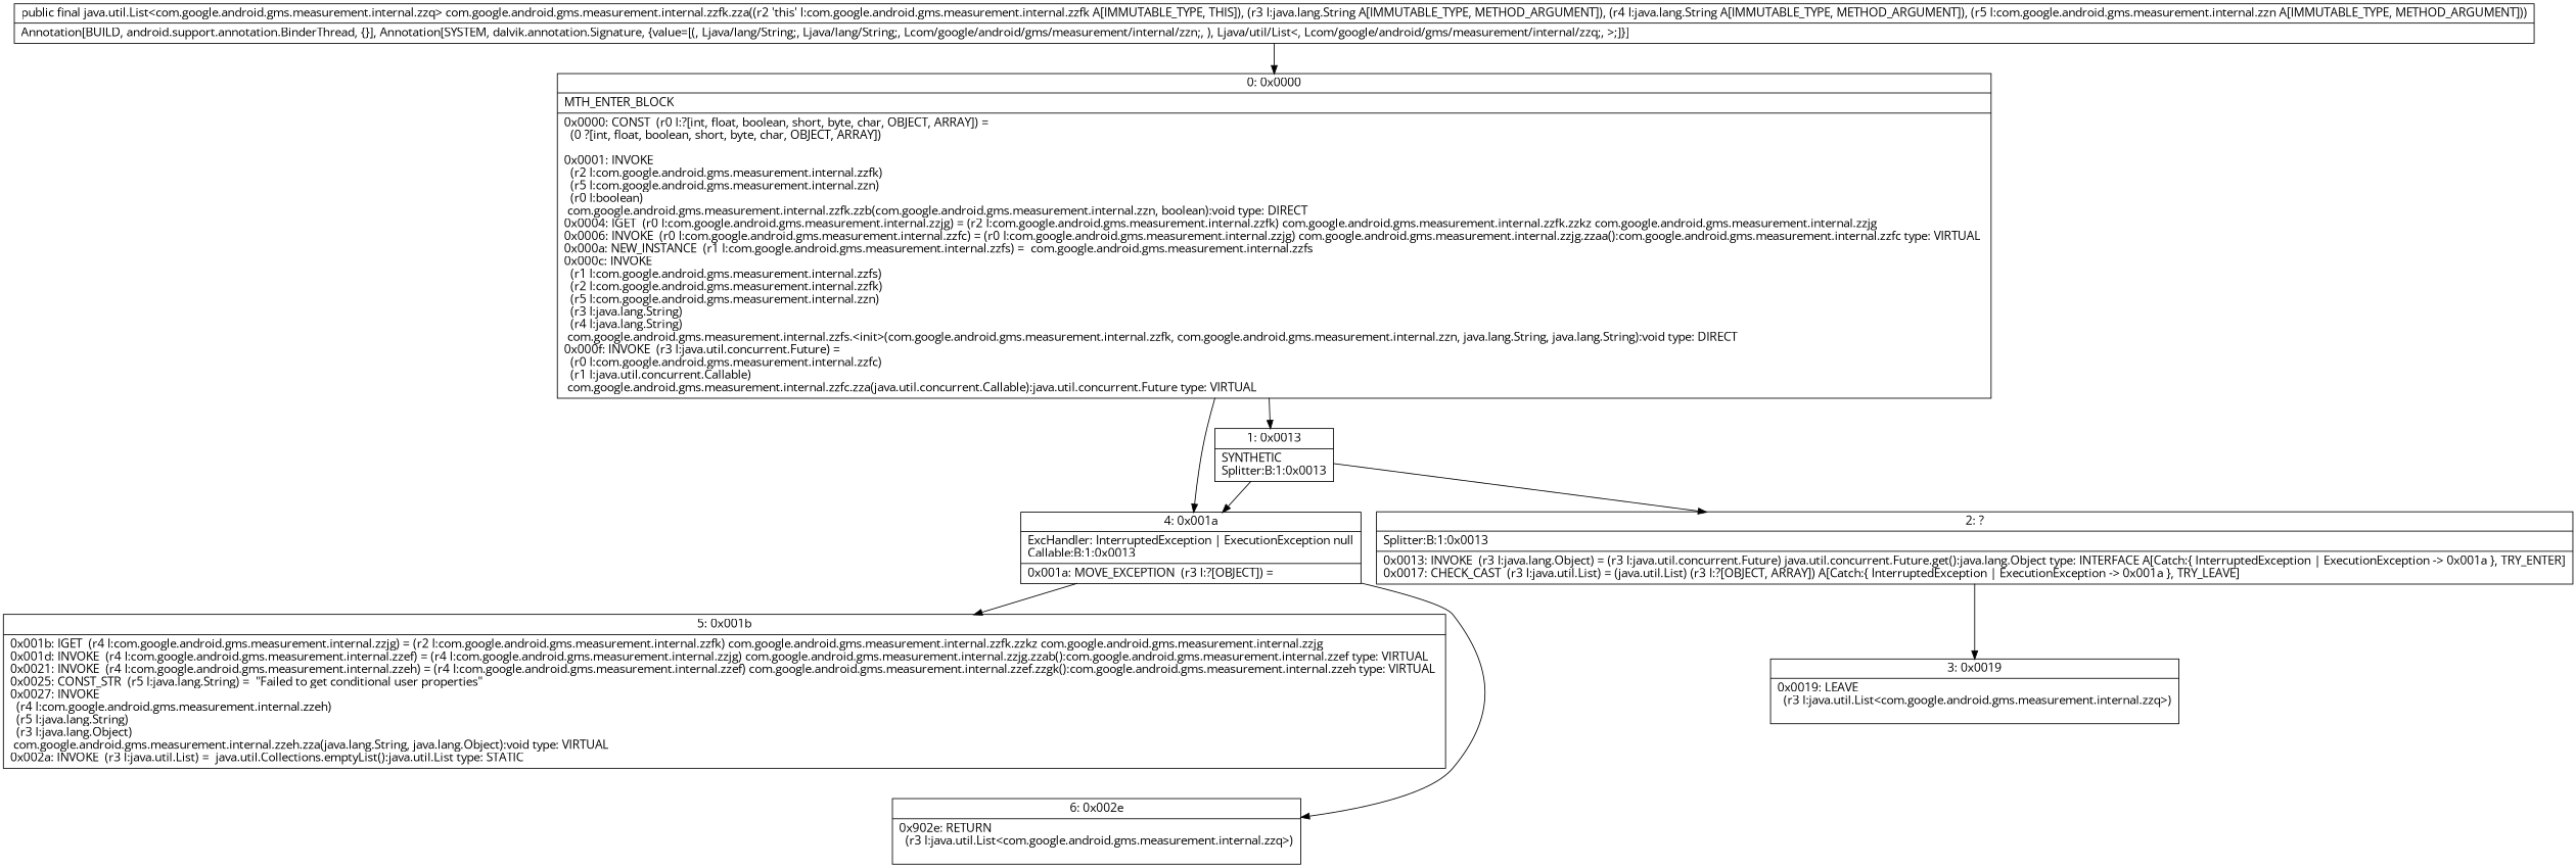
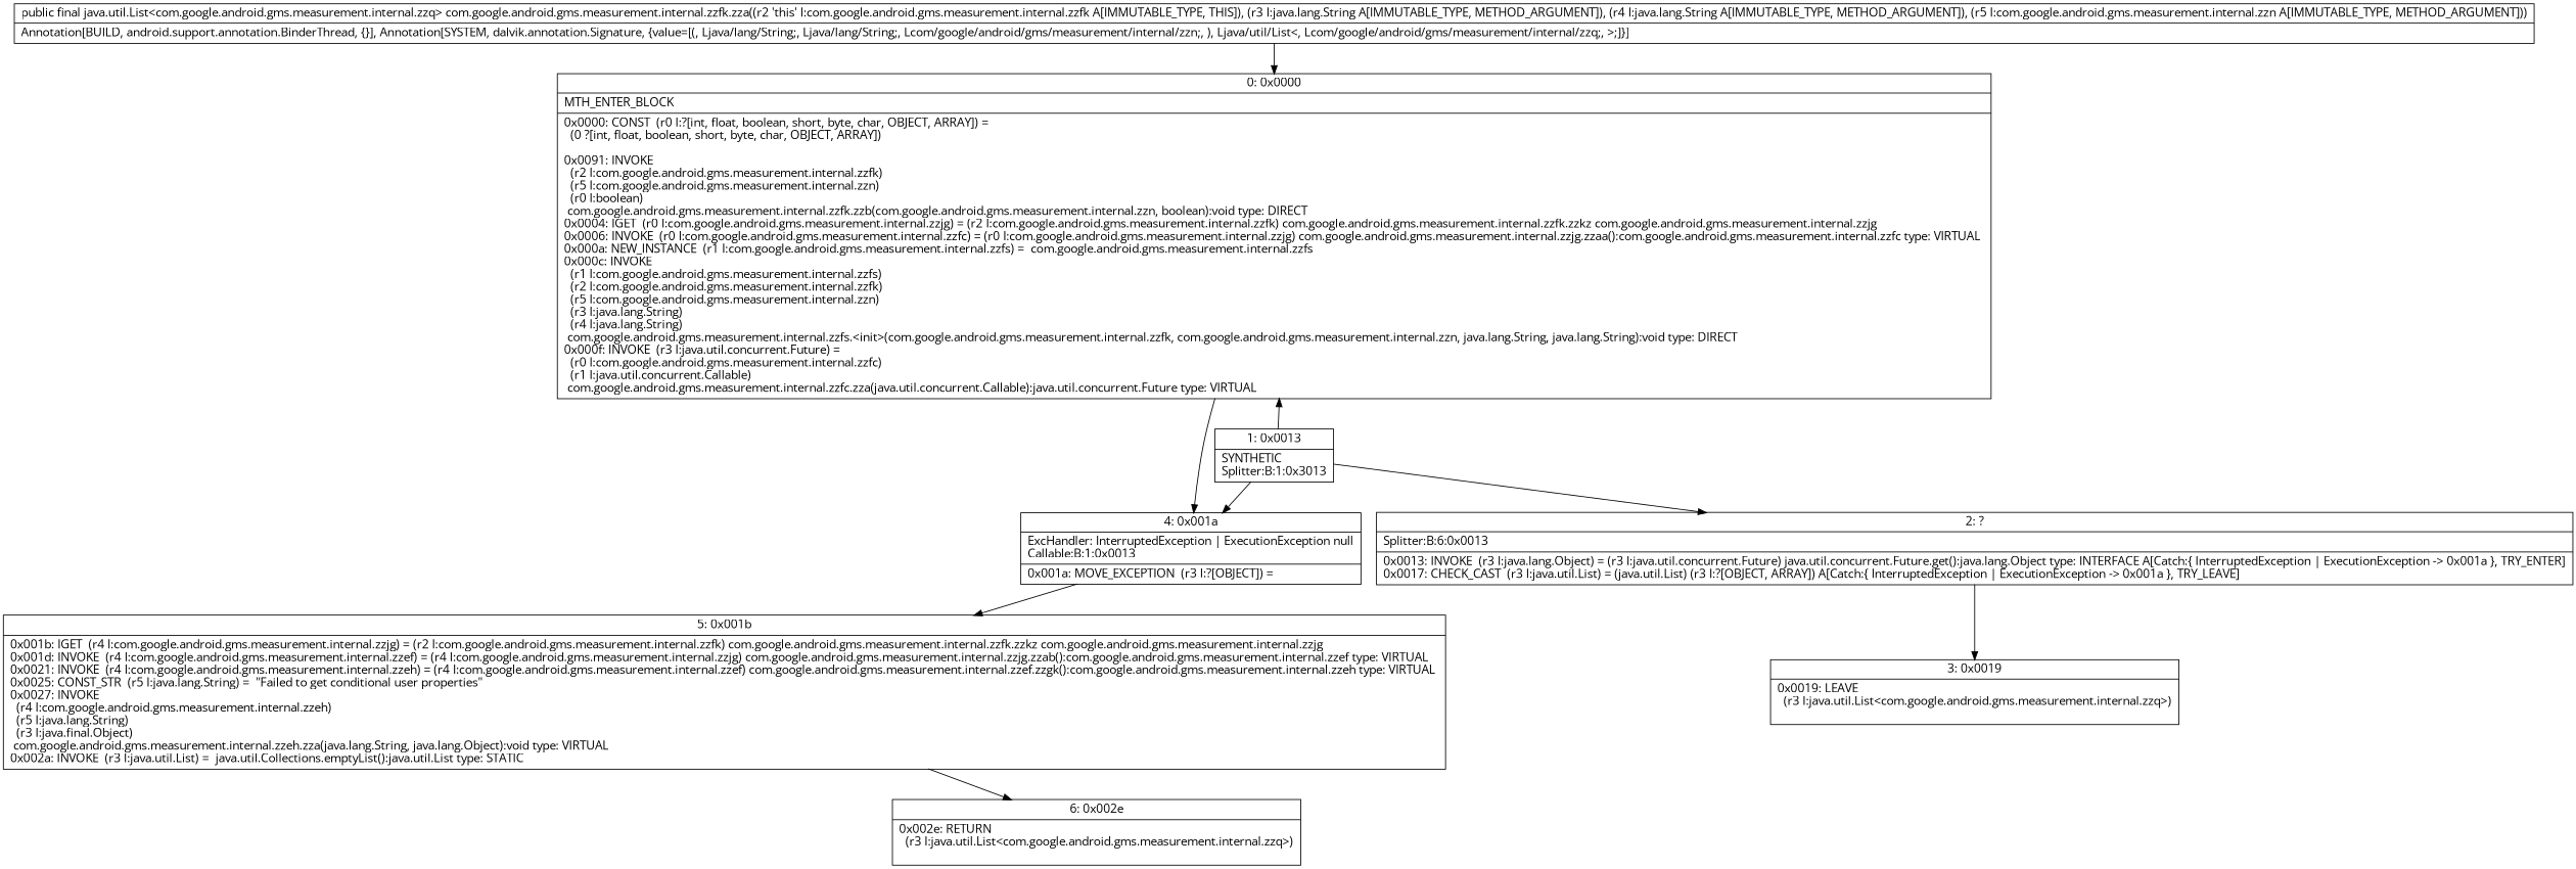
  digraph {
    fontname="Open Sans"
    node [fontname="Open Sans" shape=record]
    edge [fontname="Open Sans"]
-   n1 [label="{0\:\ 0x0000|MTH_ENTER_BLOCK\l|0x0000: CONST  (r0 I:?[int, float, boolean, short, byte, char, OBJECT, ARRAY]) = \l  (0 ?[int, float, boolean, short, byte, char, OBJECT, ARRAY])\l \l0x0001: INVOKE  \l  (r2 I:com.google.android.gms.measurement.internal.zzfk)\l  (r5 I:com.google.android.gms.measurement.internal.zzn)\l  (r0 I:boolean)\l com.google.android.gms.measurement.internal.zzfk.zzb(com.google.android.gms.measurement.internal.zzn, boolean):void type: DIRECT \l0x0004: IGET  (r0 I:com.google.android.gms.measurement.internal.zzjg) = (r2 I:com.google.android.gms.measurement.internal.zzfk) com.google.android.gms.measurement.internal.zzfk.zzkz com.google.android.gms.measurement.internal.zzjg \l0x0006: INVOKE  (r0 I:com.google.android.gms.measurement.internal.zzfc) = (r0 I:com.google.android.gms.measurement.internal.zzjg) com.google.android.gms.measurement.internal.zzjg.zzaa():com.google.android.gms.measurement.internal.zzfc type: VIRTUAL \l0x000a: NEW_INSTANCE  (r1 I:com.google.android.gms.measurement.internal.zzfs) =  com.google.android.gms.measurement.internal.zzfs \l0x000c: INVOKE  \l  (r1 I:com.google.android.gms.measurement.internal.zzfs)\l  (r2 I:com.google.android.gms.measurement.internal.zzfk)\l  (r5 I:com.google.android.gms.measurement.internal.zzn)\l  (r3 I:java.lang.String)\l  (r4 I:java.lang.String)\l com.google.android.gms.measurement.internal.zzfs.\<init\>(com.google.android.gms.measurement.internal.zzfk, com.google.android.gms.measurement.internal.zzn, java.lang.String, java.lang.String):void type: DIRECT \l0x000f: INVOKE  (r3 I:java.util.concurrent.Future) = \l  (r0 I:com.google.android.gms.measurement.internal.zzfc)\l  (r1 I:java.util.concurrent.Callable)\l com.google.android.gms.measurement.internal.zzfc.zza(java.util.concurrent.Callable):java.util.concurrent.Future type: VIRTUAL \l}"]
-   n2 [label="{1\:\ 0x0013|SYNTHETIC\lSplitter:B:1:0x0013\l}"]
+   n1 [label="{0\:\ 0x0000|MTH_ENTER_BLOCK\l|0x0000: CONST  (r0 I:?[int, float, boolean, short, byte, char, OBJECT, ARRAY]) = \l  (0 ?[int, float, boolean, short, byte, char, OBJECT, ARRAY])\l \l0x0091: INVOKE  \l  (r2 I:com.google.android.gms.measurement.internal.zzfk)\l  (r5 I:com.google.android.gms.measurement.internal.zzn)\l  (r0 I:boolean)\l com.google.android.gms.measurement.internal.zzfk.zzb(com.google.android.gms.measurement.internal.zzn, boolean):void type: DIRECT \l0x0004: IGET  (r0 I:com.google.android.gms.measurement.internal.zzjg) = (r2 I:com.google.android.gms.measurement.internal.zzfk) com.google.android.gms.measurement.internal.zzfk.zzkz com.google.android.gms.measurement.internal.zzjg \l0x0006: INVOKE  (r0 I:com.google.android.gms.measurement.internal.zzfc) = (r0 I:com.google.android.gms.measurement.internal.zzjg) com.google.android.gms.measurement.internal.zzjg.zzaa():com.google.android.gms.measurement.internal.zzfc type: VIRTUAL \l0x000a: NEW_INSTANCE  (r1 I:com.google.android.gms.measurement.internal.zzfs) =  com.google.android.gms.measurement.internal.zzfs \l0x000c: INVOKE  \l  (r1 I:com.google.android.gms.measurement.internal.zzfs)\l  (r2 I:com.google.android.gms.measurement.internal.zzfk)\l  (r5 I:com.google.android.gms.measurement.internal.zzn)\l  (r3 I:java.lang.String)\l  (r4 I:java.lang.String)\l com.google.android.gms.measurement.internal.zzfs.\<init\>(com.google.android.gms.measurement.internal.zzfk, com.google.android.gms.measurement.internal.zzn, java.lang.String, java.lang.String):void type: DIRECT \l0x000f: INVOKE  (r3 I:java.util.concurrent.Future) = \l  (r0 I:com.google.android.gms.measurement.internal.zzfc)\l  (r1 I:java.util.concurrent.Callable)\l com.google.android.gms.measurement.internal.zzfc.zza(java.util.concurrent.Callable):java.util.concurrent.Future type: VIRTUAL \l}"]
+   n2 [label="{1\:\ 0x0013|SYNTHETIC\lSplitter:B:1:0x3013\l}"]
    n3 [label="{4\:\ 0x001a|ExcHandler: InterruptedException \| ExecutionException null\lCallable:B:1:0x0013\l|0x001a: MOVE_EXCEPTION  (r3 I:?[OBJECT]) =  \l}"]
-   n4 [label="{2\:\ ?|Splitter:B:1:0x0013\l|0x0013: INVOKE  (r3 I:java.lang.Object) = (r3 I:java.util.concurrent.Future) java.util.concurrent.Future.get():java.lang.Object type: INTERFACE A[Catch:\{ InterruptedException \| ExecutionException \-\> 0x001a \}, TRY_ENTER]\l0x0017: CHECK_CAST  (r3 I:java.util.List) = (java.util.List) (r3 I:?[OBJECT, ARRAY]) A[Catch:\{ InterruptedException \| ExecutionException \-\> 0x001a \}, TRY_LEAVE]\l}"]
+   n4 [label="{2\:\ ?|Splitter:B:6:0x0013\l|0x0013: INVOKE  (r3 I:java.lang.Object) = (r3 I:java.util.concurrent.Future) java.util.concurrent.Future.get():java.lang.Object type: INTERFACE A[Catch:\{ InterruptedException \| ExecutionException \-\> 0x001a \}, TRY_ENTER]\l0x0017: CHECK_CAST  (r3 I:java.util.List) = (java.util.List) (r3 I:?[OBJECT, ARRAY]) A[Catch:\{ InterruptedException \| ExecutionException \-\> 0x001a \}, TRY_LEAVE]\l}"]
    n5 [label="{3\:\ 0x0019|0x0019: LEAVE  \l  (r3 I:java.util.List\<com.google.android.gms.measurement.internal.zzq\>)\l \l}"]
-   n6 [label="{5\:\ 0x001b|0x001b: IGET  (r4 I:com.google.android.gms.measurement.internal.zzjg) = (r2 I:com.google.android.gms.measurement.internal.zzfk) com.google.android.gms.measurement.internal.zzfk.zzkz com.google.android.gms.measurement.internal.zzjg \l0x001d: INVOKE  (r4 I:com.google.android.gms.measurement.internal.zzef) = (r4 I:com.google.android.gms.measurement.internal.zzjg) com.google.android.gms.measurement.internal.zzjg.zzab():com.google.android.gms.measurement.internal.zzef type: VIRTUAL \l0x0021: INVOKE  (r4 I:com.google.android.gms.measurement.internal.zzeh) = (r4 I:com.google.android.gms.measurement.internal.zzef) com.google.android.gms.measurement.internal.zzef.zzgk():com.google.android.gms.measurement.internal.zzeh type: VIRTUAL \l0x0025: CONST_STR  (r5 I:java.lang.String) =  \"Failed to get conditional user properties\" \l0x0027: INVOKE  \l  (r4 I:com.google.android.gms.measurement.internal.zzeh)\l  (r5 I:java.lang.String)\l  (r3 I:java.lang.Object)\l com.google.android.gms.measurement.internal.zzeh.zza(java.lang.String, java.lang.Object):void type: VIRTUAL \l0x002a: INVOKE  (r3 I:java.util.List) =  java.util.Collections.emptyList():java.util.List type: STATIC \l}"]
-   n7 [label="{6\:\ 0x002e|0x902e: RETURN  \l  (r3 I:java.util.List\<com.google.android.gms.measurement.internal.zzq\>)\l \l}"]
+   n6 [label="{5\:\ 0x001b|0x001b: IGET  (r4 I:com.google.android.gms.measurement.internal.zzjg) = (r2 I:com.google.android.gms.measurement.internal.zzfk) com.google.android.gms.measurement.internal.zzfk.zzkz com.google.android.gms.measurement.internal.zzjg \l0x001d: INVOKE  (r4 I:com.google.android.gms.measurement.internal.zzef) = (r4 I:com.google.android.gms.measurement.internal.zzjg) com.google.android.gms.measurement.internal.zzjg.zzab():com.google.android.gms.measurement.internal.zzef type: VIRTUAL \l0x0021: INVOKE  (r4 I:com.google.android.gms.measurement.internal.zzeh) = (r4 I:com.google.android.gms.measurement.internal.zzef) com.google.android.gms.measurement.internal.zzef.zzgk():com.google.android.gms.measurement.internal.zzeh type: VIRTUAL \l0x0025: CONST_STR  (r5 I:java.lang.String) =  \"Failed to get conditional user properties\" \l0x0027: INVOKE  \l  (r4 I:com.google.android.gms.measurement.internal.zzeh)\l  (r5 I:java.lang.String)\l  (r3 I:java.final.Object)\l com.google.android.gms.measurement.internal.zzeh.zza(java.lang.String, java.lang.Object):void type: VIRTUAL \l0x002a: INVOKE  (r3 I:java.util.List) =  java.util.Collections.emptyList():java.util.List type: STATIC \l}"]
+   n7 [label="{6\:\ 0x002e|0x002e: RETURN  \l  (r3 I:java.util.List\<com.google.android.gms.measurement.internal.zzq\>)\l \l}"]
    n8 [label="{public final java.util.List\<com.google.android.gms.measurement.internal.zzq\> com.google.android.gms.measurement.internal.zzfk.zza((r2 'this' I:com.google.android.gms.measurement.internal.zzfk A[IMMUTABLE_TYPE, THIS]), (r3 I:java.lang.String A[IMMUTABLE_TYPE, METHOD_ARGUMENT]), (r4 I:java.lang.String A[IMMUTABLE_TYPE, METHOD_ARGUMENT]), (r5 I:com.google.android.gms.measurement.internal.zzn A[IMMUTABLE_TYPE, METHOD_ARGUMENT]))  | Annotation[BUILD, android.support.annotation.BinderThread, \{\}], Annotation[SYSTEM, dalvik.annotation.Signature, \{value=[(, Ljava\/lang\/String;, Ljava\/lang\/String;, Lcom\/google\/android\/gms\/measurement\/internal\/zzn;, ), Ljava\/util\/List\<, Lcom\/google\/android\/gms\/measurement\/internal\/zzq;, \>;]\}]\l}"]
-   n1 -> n2
+   n2 -> n1
    n1 -> n3
    n2 -> n3
    n2 -> n4
    n3 -> n6
    n4 -> n5
-   n3 -> n7
+   n6 -> n7
    n8 -> n1
  }
